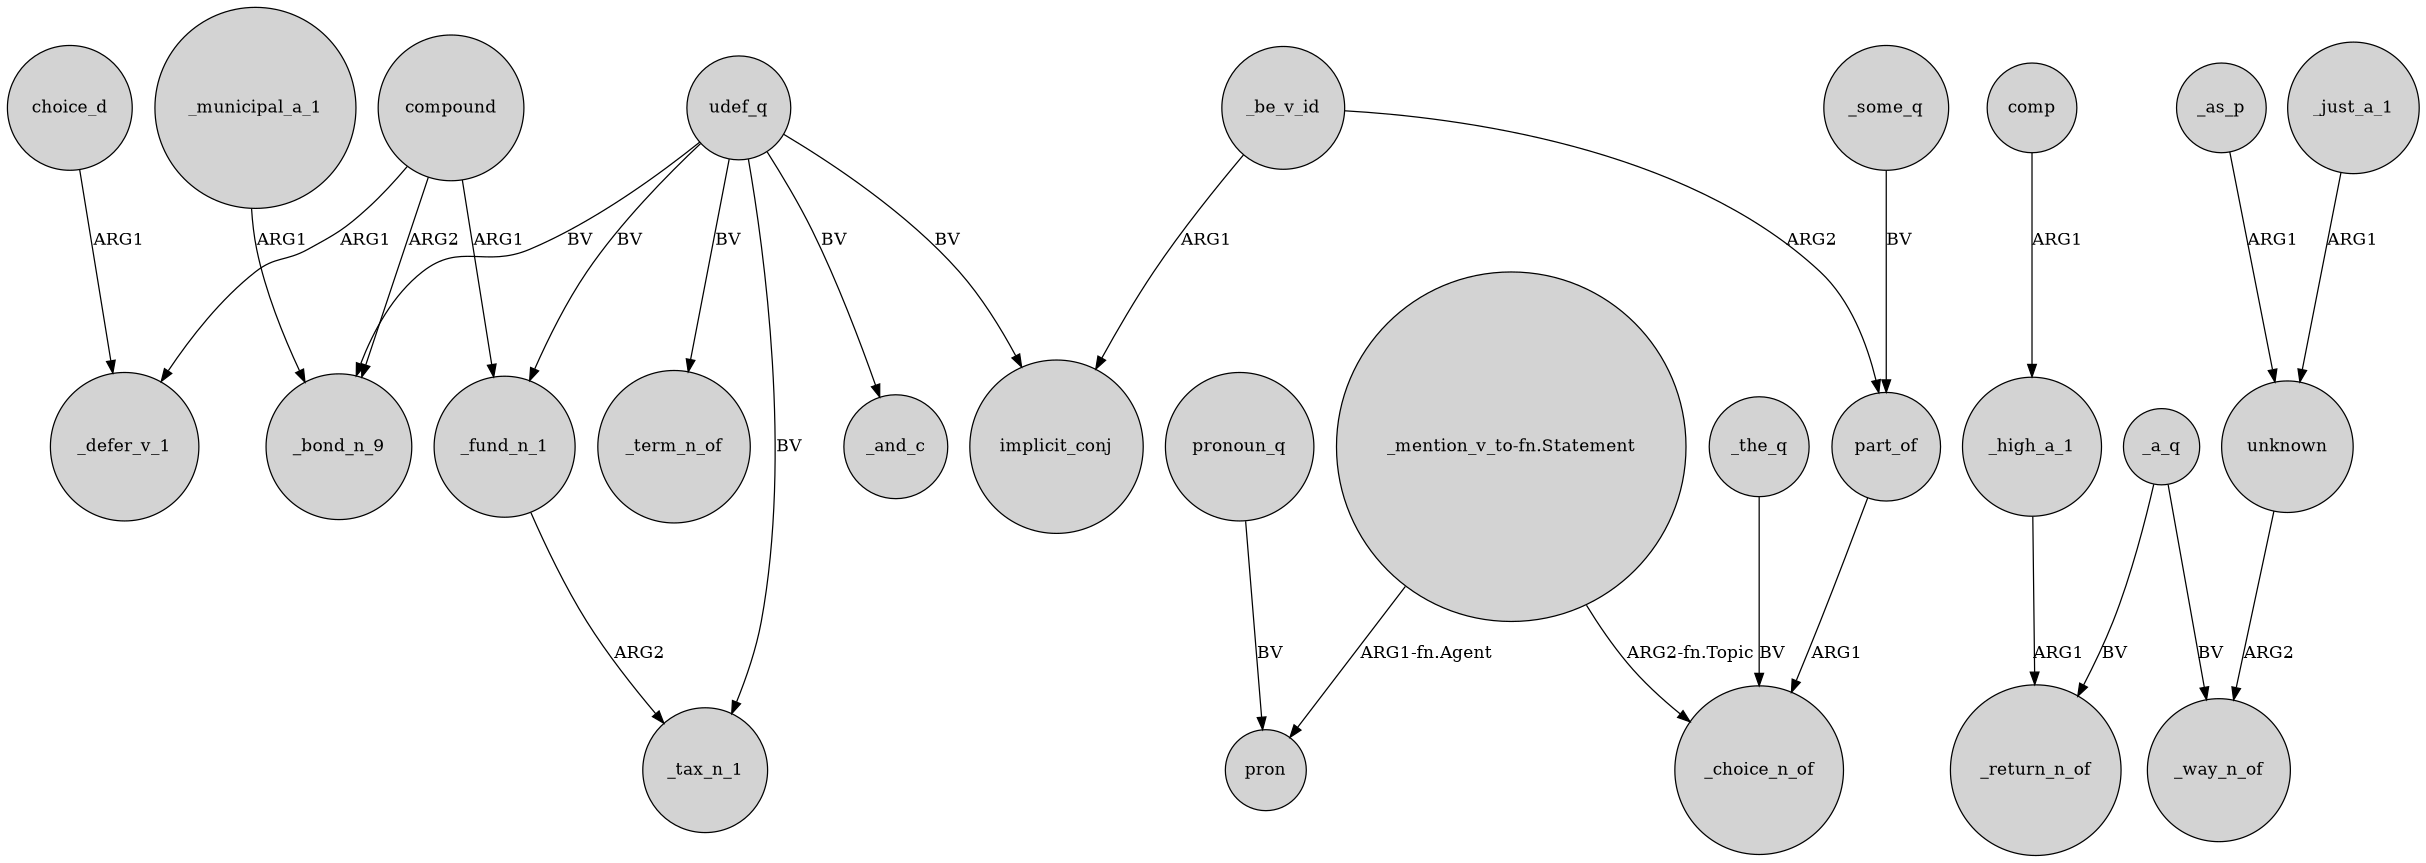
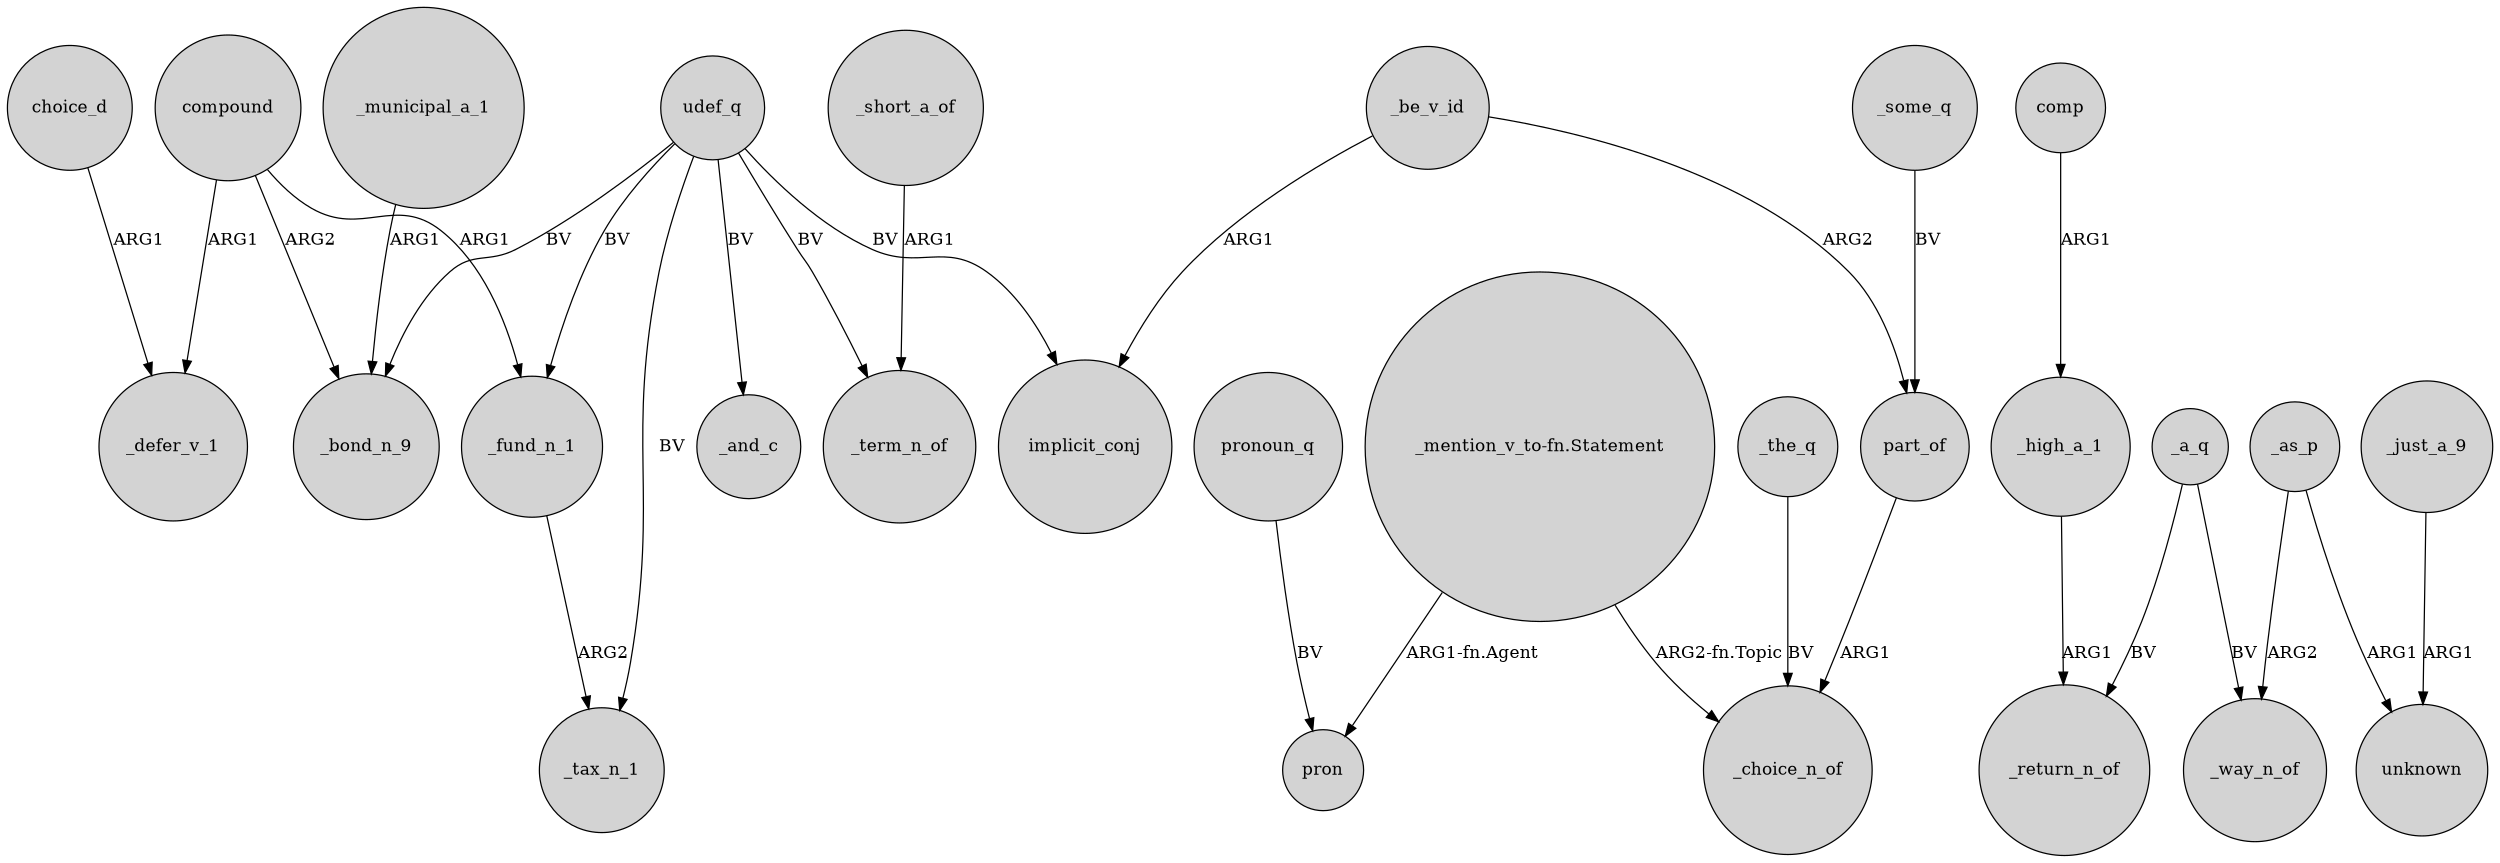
  digraph {
    node [shape=circle style=filled]
    n1 [label=_bond_n_9]
    compound
    _defer_v_1
    _fund_n_1
    _tax_n_1
    "_mention_v_to-fn.Statement"
    pron
    _choice_n_of
    part_of
+   _short_a_of
    _term_n_of
    _municipal_a_1
    _high_a_1
    _return_n_of
    _the_q
    comp
-   _just_a_1
+   _just_a_1 [label=_just_a_9]
    unknown
    udef_q
    implicit_conj
    _and_c
    _as_p
    _way_n_of
    _a_q
    _some_q
    _be_v_id
    pronoun_q
    n28 [label=choice_d]
    compound -> n1 [label=ARG2]
    compound -> _defer_v_1 [label=ARG1]
    compound -> _fund_n_1 [label=ARG1]
    _fund_n_1 -> _tax_n_1 [label=ARG2]
    "_mention_v_to-fn.Statement" -> pron [label="ARG1-fn.Agent"]
    "_mention_v_to-fn.Statement" -> _choice_n_of [label="ARG2-fn.Topic"]
    part_of -> _choice_n_of [label=ARG1]
+   _short_a_of -> _term_n_of [label=ARG1]
    _municipal_a_1 -> n1 [label=ARG1]
    _high_a_1 -> _return_n_of [label=ARG1]
    _the_q -> _choice_n_of [label=BV]
    comp -> _high_a_1 [label=ARG1]
    _just_a_1 -> unknown [label=ARG1]
    udef_q -> n1 [label=BV]
    udef_q -> _fund_n_1 [label=BV]
    udef_q -> _tax_n_1 [label=BV]
    udef_q -> _term_n_of [label=BV]
    udef_q -> implicit_conj [label=BV]
    udef_q -> _and_c [label=BV]
    _as_p -> unknown [label=ARG1]
-   unknown -> _way_n_of [label=ARG2]
+   _as_p -> _way_n_of [label=ARG2]
    _a_q -> _return_n_of [label=BV]
    _a_q -> _way_n_of [label=BV]
    _some_q -> part_of [label=BV]
    _be_v_id -> part_of [label=ARG2]
    _be_v_id -> implicit_conj [label=ARG1]
    pronoun_q -> pron [label=BV]
    n28 -> _defer_v_1 [label=ARG1]
  }
